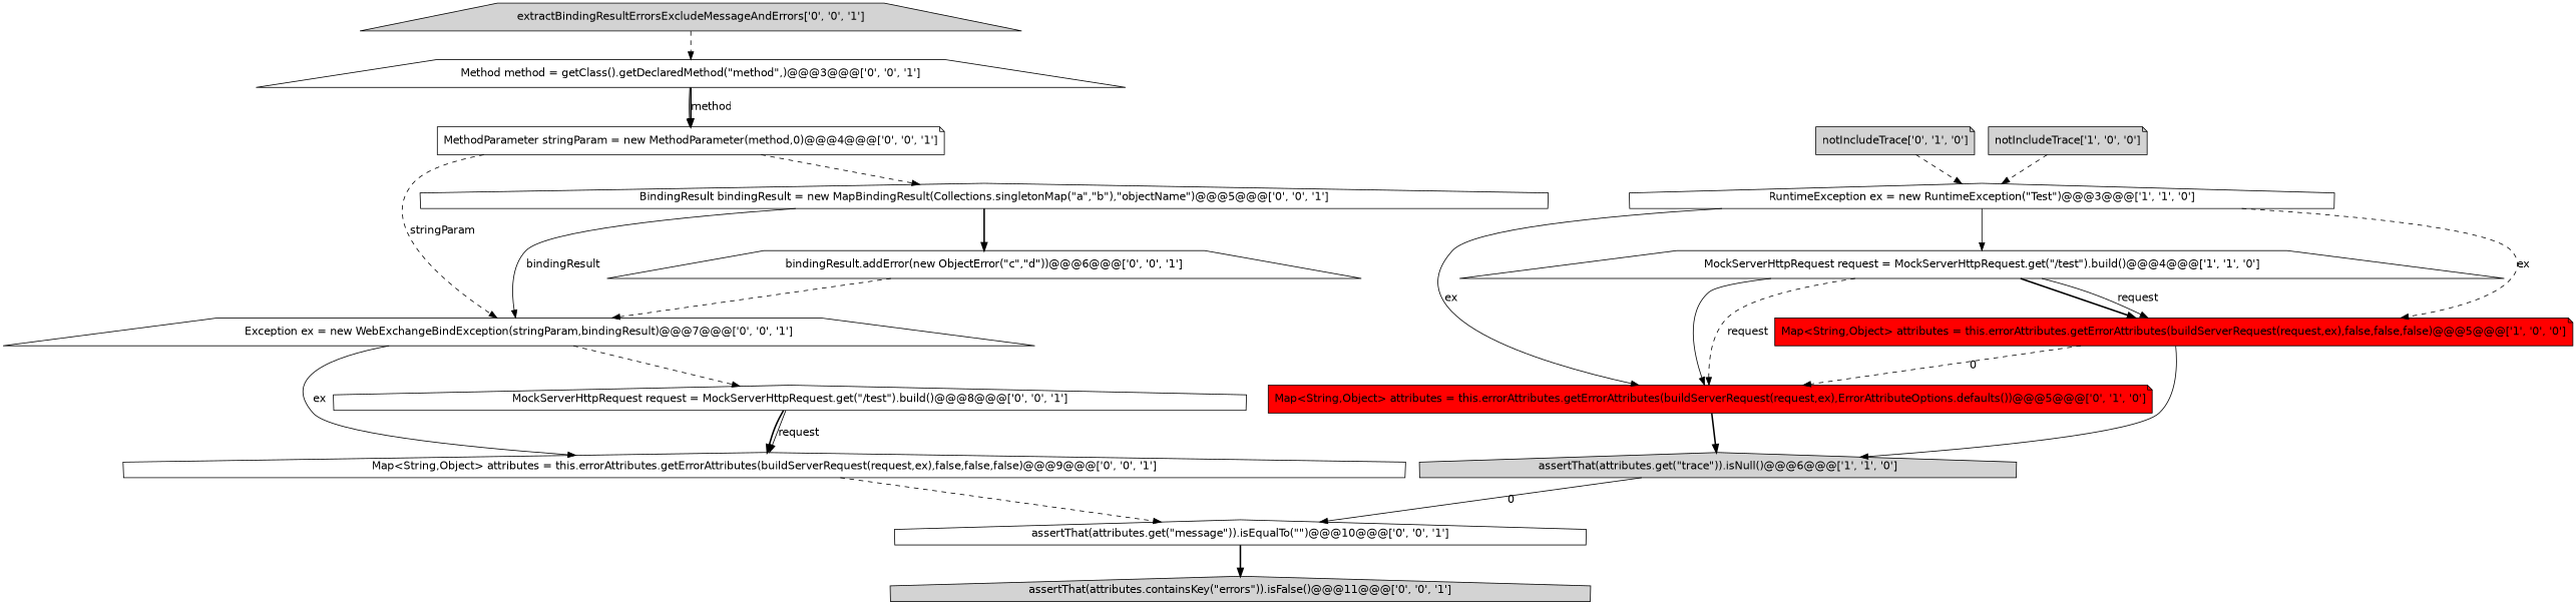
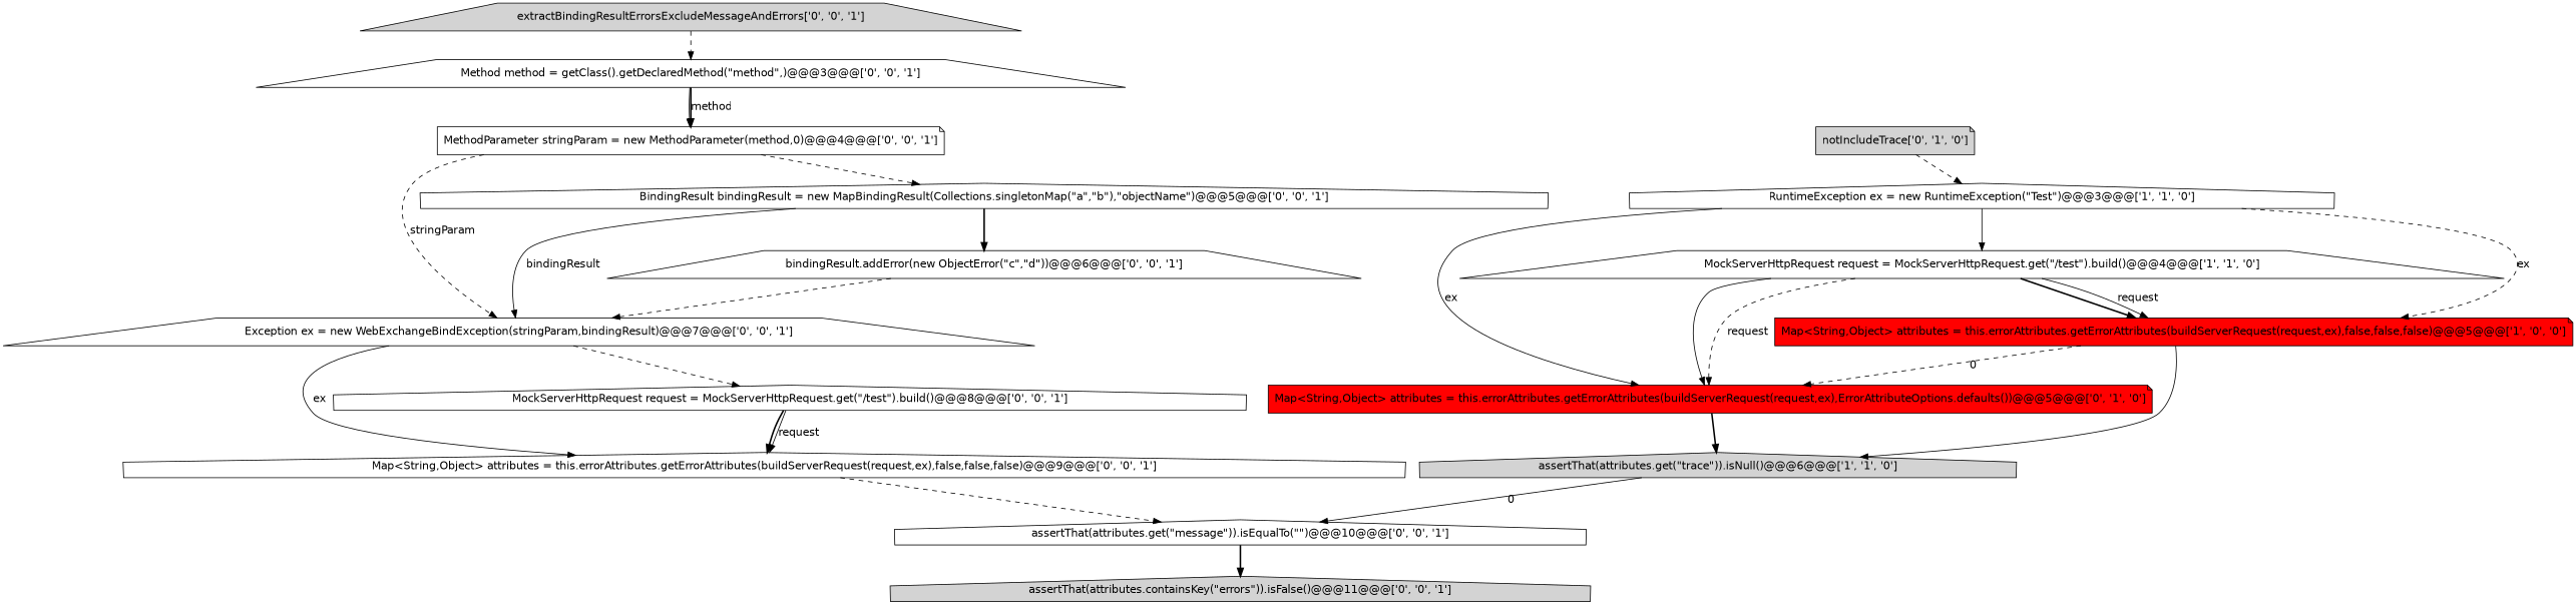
  digraph {
    fontname="DejaVu Sans"
    node [fillcolor=white shape=house style=filled fontname="DejaVu Sans"]
    edge [style=dashed fontname="DejaVu Sans"]
    n1 [label="Exception ex = new WebExchangeBindException(stringParam,bindingResult)@@@7@@@['0', '0', '1']" shape=trapezium]
    n2 [label="MockServerHttpRequest request = MockServerHttpRequest.get(\"/test\").build()@@@8@@@['0', '0', '1']"]
    n3 [label="Map<String,Object> attributes = this.errorAttributes.getErrorAttributes(buildServerRequest(request,ex),false,false,false)@@@9@@@['0', '0', '1']"]
    n4 [fillcolor=lightgray label="assertThat(attributes.containsKey(\"errors\")).isFalse()@@@11@@@['0', '0', '1']"]
    n5 [label="MethodParameter stringParam = new MethodParameter(method,0)@@@4@@@['0', '0', '1']" shape=note]
    n6 [label="BindingResult bindingResult = new MapBindingResult(Collections.singletonMap(\"a\",\"b\"),\"objectName\")@@@5@@@['0', '0', '1']"]
    n7 [label="assertThat(attributes.get(\"message\")).isEqualTo(\"\")@@@10@@@['0', '0', '1']"]
    n8 [fillcolor=lightgray label="notIncludeTrace['0', '1', '0']" shape=note]
    n9 [label="RuntimeException ex = new RuntimeException(\"Test\")@@@3@@@['1', '1', '0']"]
    n10 [label="Method method = getClass().getDeclaredMethod(\"method\",)@@@3@@@['0', '0', '1']" shape=trapezium]
    n11 [label="bindingResult.addError(new ObjectError(\"c\",\"d\"))@@@6@@@['0', '0', '1']" shape=trapezium]
    n12 [fillcolor=lightgray label="extractBindingResultErrorsExcludeMessageAndErrors['0', '0', '1']" shape=trapezium]
    n13 [fillcolor=lightgray label="assertThat(attributes.get(\"trace\")).isNull()@@@6@@@['1', '1', '0']"]
    n14 [label="MockServerHttpRequest request = MockServerHttpRequest.get(\"/test\").build()@@@4@@@['1', '1', '0']" shape=trapezium]
    n15 [fillcolor=red label="Map<String,Object> attributes = this.errorAttributes.getErrorAttributes(buildServerRequest(request,ex),ErrorAttributeOptions.defaults())@@@5@@@['0', '1', '0']" shape=note]
    n16 [fillcolor=red label="Map<String,Object> attributes = this.errorAttributes.getErrorAttributes(buildServerRequest(request,ex),false,false,false)@@@5@@@['1', '0', '0']" shape=note]
-   n17 [fillcolor=lightgray label="notIncludeTrace['1', '0', '0']" shape=note]
    n1 -> n2
    n1 -> n3 [label=ex style=solid]
    n2 -> n3 [style=bold]
    n2 -> n3 [label=request style=solid]
    n3 -> n7
    n5 -> n1 [label=stringParam]
    n5 -> n6
    n6 -> n1 [label=bindingResult style=solid]
    n6 -> n11 [style=bold]
    n7 -> n4 [style=bold]
    n8 -> n9
    n9 -> n14 [style=solid]
    n9 -> n15 [label=ex style=solid]
    n9 -> n16 [label=ex]
    n10 -> n5 [style=solid]
    n10 -> n5 [label=method style=bold]
    n11 -> n1
    n12 -> n10
    n13 -> n7 [label=0 style=solid]
    n14 -> n15 [style=solid]
    n14 -> n15 [label=request]
    n14 -> n16 [style=bold]
    n14 -> n16 [label=request style=solid]
    n15 -> n13 [style=bold]
    n16 -> n13 [style=solid]
    n16 -> n15 [label=0]
-   n17 -> n9
  }
